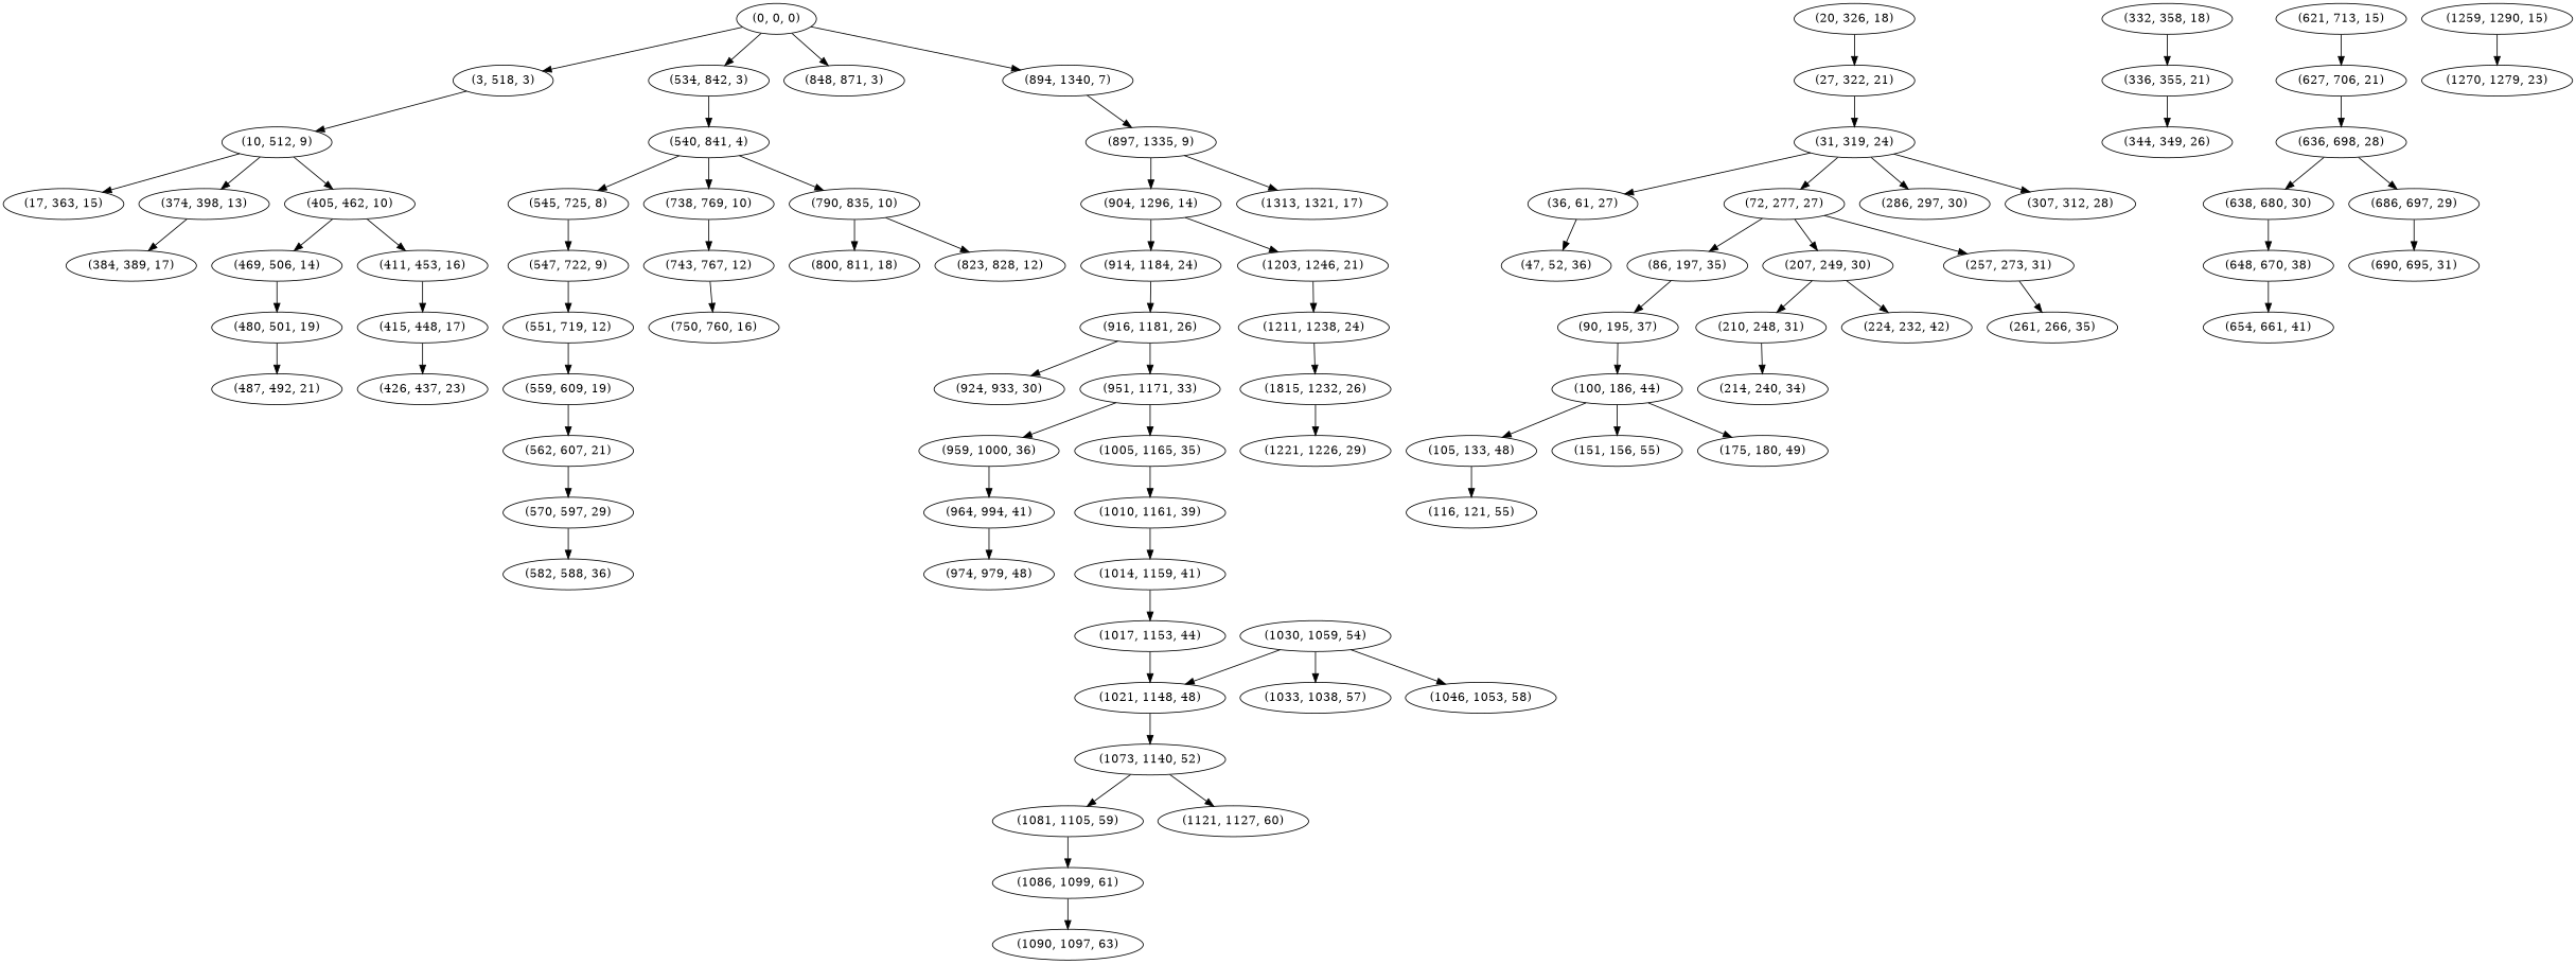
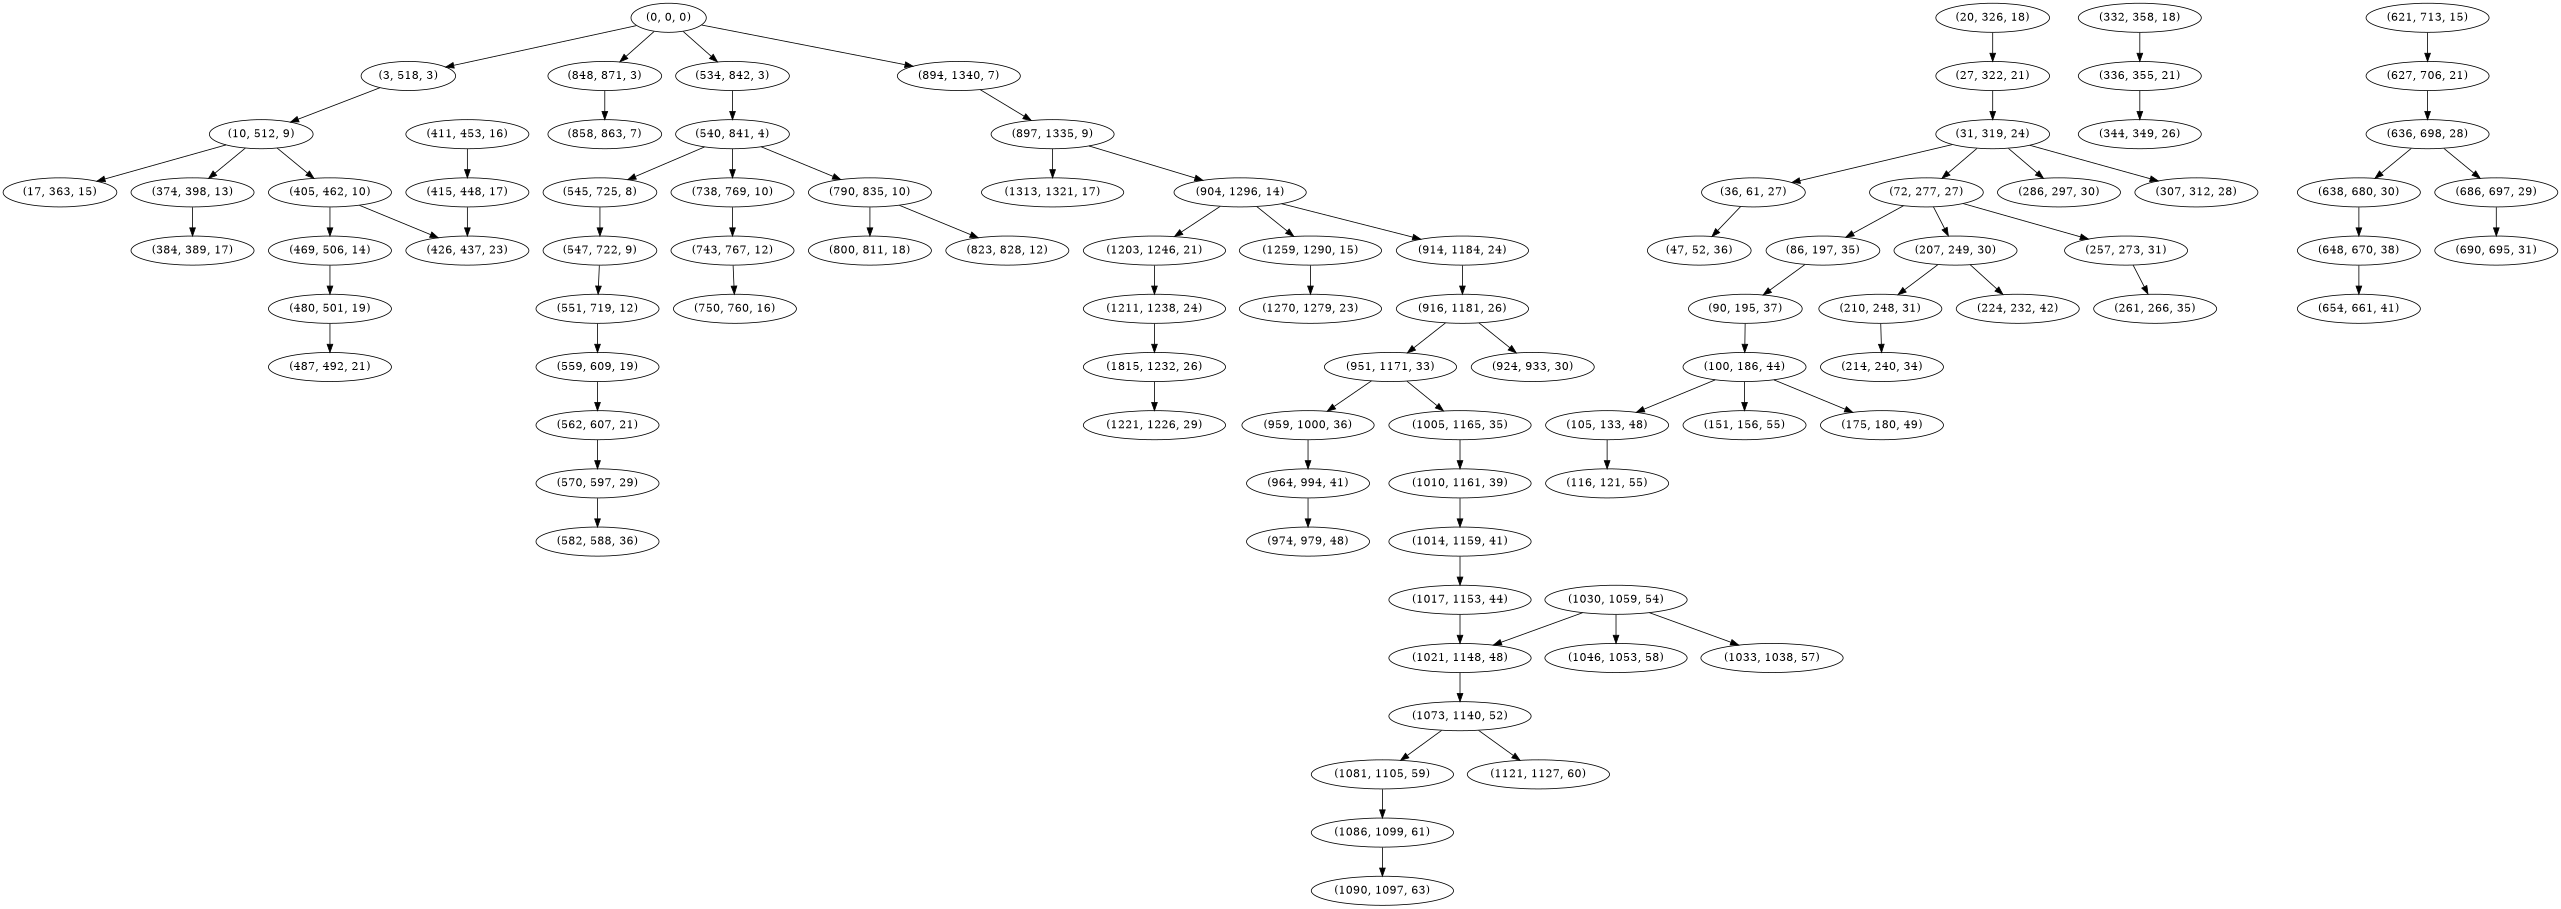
  digraph {
    "(0, 0, 0)"
    "(3, 518, 3)"
    "(534, 842, 3)"
    "(848, 871, 3)"
    "(894, 1340, 7)"
    "(10, 512, 9)"
    "(540, 841, 4)"
+   "(858, 863, 7)"
    "(897, 1335, 9)"
    "(17, 363, 15)"
    "(374, 398, 13)"
    "(405, 462, 10)"
    "(384, 389, 17)"
    "(469, 506, 14)"
    "(411, 453, 16)"
    "(480, 501, 19)"
    "(20, 326, 18)"
    "(27, 322, 21)"
    "(332, 358, 18)"
    "(336, 355, 21)"
    "(31, 319, 24)"
    "(36, 61, 27)"
    "(72, 277, 27)"
    "(286, 297, 30)"
    "(307, 312, 28)"
    "(47, 52, 36)"
    "(86, 197, 35)"
    "(207, 249, 30)"
    "(257, 273, 31)"
    "(90, 195, 37)"
    "(210, 248, 31)"
    "(224, 232, 42)"
    "(261, 266, 35)"
    "(100, 186, 44)"
    "(105, 133, 48)"
    "(151, 156, 55)"
    "(175, 180, 49)"
    "(116, 121, 55)"
    "(214, 240, 34)"
    "(344, 349, 26)"
    "(415, 448, 17)"
    "(426, 437, 23)"
    "(487, 492, 21)"
    "(545, 725, 8)"
    "(738, 769, 10)"
    "(790, 835, 10)"
    "(547, 722, 9)"
    "(743, 767, 12)"
    "(800, 811, 18)"
    "(823, 828, 12)"
    "(551, 719, 12)"
    "(559, 609, 19)"
    "(562, 607, 21)"
    "(621, 713, 15)"
    "(627, 706, 21)"
    "(570, 597, 29)"
    "(582, 588, 36)"
    "(636, 698, 28)"
    "(638, 680, 30)"
    "(686, 697, 29)"
    "(648, 670, 38)"
    "(690, 695, 31)"
    "(654, 661, 41)"
    "(750, 760, 16)"
    "(904, 1296, 14)"
    "(1313, 1321, 17)"
    "(914, 1184, 24)"
    "(1203, 1246, 21)"
    "(1259, 1290, 15)"
    "(916, 1181, 26)"
    "(1211, 1238, 24)"
    "(1270, 1279, 23)"
    "(924, 933, 30)"
    "(951, 1171, 33)"
    "(959, 1000, 36)"
    "(1005, 1165, 35)"
    "(964, 994, 41)"
    "(1010, 1161, 39)"
    "(974, 979, 48)"
    "(1014, 1159, 41)"
    "(1017, 1153, 44)"
    "(1021, 1148, 48)"
    "(1073, 1140, 52)"
    "(1030, 1059, 54)"
    "(1033, 1038, 57)"
    "(1046, 1053, 58)"
    "(1081, 1105, 59)"
    "(1121, 1127, 60)"
    "(1086, 1099, 61)"
    "(1090, 1097, 63)"
    n91 [label="(1815, 1232, 26)"]
    "(1221, 1226, 29)"
    "(0, 0, 0)" -> "(3, 518, 3)"
    "(0, 0, 0)" -> "(534, 842, 3)"
    "(0, 0, 0)" -> "(848, 871, 3)"
    "(0, 0, 0)" -> "(894, 1340, 7)"
    "(3, 518, 3)" -> "(10, 512, 9)"
    "(534, 842, 3)" -> "(540, 841, 4)"
+   "(848, 871, 3)" -> "(858, 863, 7)"
    "(894, 1340, 7)" -> "(897, 1335, 9)"
    "(10, 512, 9)" -> "(17, 363, 15)"
    "(10, 512, 9)" -> "(374, 398, 13)"
    "(10, 512, 9)" -> "(405, 462, 10)"
    "(540, 841, 4)" -> "(545, 725, 8)"
    "(540, 841, 4)" -> "(738, 769, 10)"
    "(540, 841, 4)" -> "(790, 835, 10)"
    "(897, 1335, 9)" -> "(904, 1296, 14)"
    "(897, 1335, 9)" -> "(1313, 1321, 17)"
    "(374, 398, 13)" -> "(384, 389, 17)"
    "(405, 462, 10)" -> "(469, 506, 14)"
-   "(405, 462, 10)" -> "(411, 453, 16)"
+   "(405, 462, 10)" -> "(426, 437, 23)"
    "(469, 506, 14)" -> "(480, 501, 19)"
    "(411, 453, 16)" -> "(415, 448, 17)"
    "(480, 501, 19)" -> "(487, 492, 21)"
    "(20, 326, 18)" -> "(27, 322, 21)"
    "(27, 322, 21)" -> "(31, 319, 24)"
    "(332, 358, 18)" -> "(336, 355, 21)"
    "(336, 355, 21)" -> "(344, 349, 26)"
    "(31, 319, 24)" -> "(36, 61, 27)"
    "(31, 319, 24)" -> "(72, 277, 27)"
    "(31, 319, 24)" -> "(286, 297, 30)"
    "(31, 319, 24)" -> "(307, 312, 28)"
    "(36, 61, 27)" -> "(47, 52, 36)"
    "(72, 277, 27)" -> "(86, 197, 35)"
    "(72, 277, 27)" -> "(207, 249, 30)"
    "(72, 277, 27)" -> "(257, 273, 31)"
    "(86, 197, 35)" -> "(90, 195, 37)"
    "(207, 249, 30)" -> "(210, 248, 31)"
    "(207, 249, 30)" -> "(224, 232, 42)"
    "(257, 273, 31)" -> "(261, 266, 35)"
    "(90, 195, 37)" -> "(100, 186, 44)"
    "(210, 248, 31)" -> "(214, 240, 34)"
    "(100, 186, 44)" -> "(105, 133, 48)"
    "(100, 186, 44)" -> "(151, 156, 55)"
    "(100, 186, 44)" -> "(175, 180, 49)"
    "(105, 133, 48)" -> "(116, 121, 55)"
    "(415, 448, 17)" -> "(426, 437, 23)"
    "(545, 725, 8)" -> "(547, 722, 9)"
    "(738, 769, 10)" -> "(743, 767, 12)"
    "(790, 835, 10)" -> "(800, 811, 18)"
    "(790, 835, 10)" -> "(823, 828, 12)"
    "(547, 722, 9)" -> "(551, 719, 12)"
    "(743, 767, 12)" -> "(750, 760, 16)"
    "(551, 719, 12)" -> "(559, 609, 19)"
    "(559, 609, 19)" -> "(562, 607, 21)"
    "(562, 607, 21)" -> "(570, 597, 29)"
    "(621, 713, 15)" -> "(627, 706, 21)"
    "(627, 706, 21)" -> "(636, 698, 28)"
    "(570, 597, 29)" -> "(582, 588, 36)"
    "(636, 698, 28)" -> "(638, 680, 30)"
    "(636, 698, 28)" -> "(686, 697, 29)"
    "(638, 680, 30)" -> "(648, 670, 38)"
    "(686, 697, 29)" -> "(690, 695, 31)"
    "(648, 670, 38)" -> "(654, 661, 41)"
    "(904, 1296, 14)" -> "(914, 1184, 24)"
    "(904, 1296, 14)" -> "(1203, 1246, 21)"
+   "(904, 1296, 14)" -> "(1259, 1290, 15)"
    "(914, 1184, 24)" -> "(916, 1181, 26)"
    "(1203, 1246, 21)" -> "(1211, 1238, 24)"
    "(1259, 1290, 15)" -> "(1270, 1279, 23)"
    "(916, 1181, 26)" -> "(924, 933, 30)"
    "(916, 1181, 26)" -> "(951, 1171, 33)"
    "(1211, 1238, 24)" -> n91
    "(951, 1171, 33)" -> "(959, 1000, 36)"
    "(951, 1171, 33)" -> "(1005, 1165, 35)"
    "(959, 1000, 36)" -> "(964, 994, 41)"
    "(1005, 1165, 35)" -> "(1010, 1161, 39)"
    "(964, 994, 41)" -> "(974, 979, 48)"
    "(1010, 1161, 39)" -> "(1014, 1159, 41)"
    "(1014, 1159, 41)" -> "(1017, 1153, 44)"
    "(1017, 1153, 44)" -> "(1021, 1148, 48)"
    "(1021, 1148, 48)" -> "(1073, 1140, 52)"
    "(1073, 1140, 52)" -> "(1081, 1105, 59)"
    "(1073, 1140, 52)" -> "(1121, 1127, 60)"
    "(1030, 1059, 54)" -> "(1021, 1148, 48)"
    "(1030, 1059, 54)" -> "(1033, 1038, 57)"
    "(1030, 1059, 54)" -> "(1046, 1053, 58)"
    "(1081, 1105, 59)" -> "(1086, 1099, 61)"
    "(1086, 1099, 61)" -> "(1090, 1097, 63)"
    n91 -> "(1221, 1226, 29)"
  }
